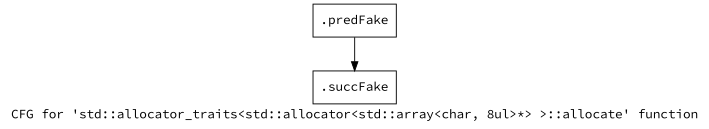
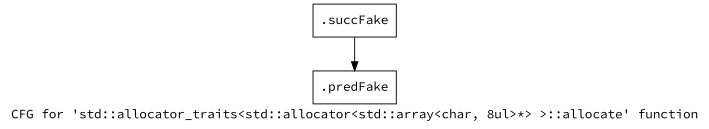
  digraph {
    label="CFG for 'std::allocator_traits\<std::allocator\<std::array\<char, 8ul\>*\> \>::allocate' function"
    fontname="Source Code Pro"
    node [shape=record fontname="Source Code Pro"]
    n1 [label="{.predFake}"]
    n2 [filename="/mnt/xilinx/Vitis_HLS/2021.2/tps/lnx64/gcc-6.2.0/lib/gcc/x86_64-pc-linux-gnu/6.2.0/../../../../include/c++/6.2.0/bits/alloc_traits.h" label="{.succFake}" linenumber=416]
-   n1 -> n2 [execusionnum=3 filename="/mnt/xilinx/Vitis_HLS/2021.2/tps/lnx64/gcc-6.2.0/lib/gcc/x86_64-pc-linux-gnu/6.2.0/../../../../include/c++/6.2.0/bits/alloc_traits.h" fontname="Source Code Pro"]
+   n2 -> n1 [execusionnum=3 filename="/mnt/xilinx/Vitis_HLS/2021.2/tps/lnx64/gcc-6.2.0/lib/gcc/x86_64-pc-linux-gnu/6.2.0/../../../../include/c++/6.2.0/bits/alloc_traits.h" fontname="Source Code Pro"]
  }
